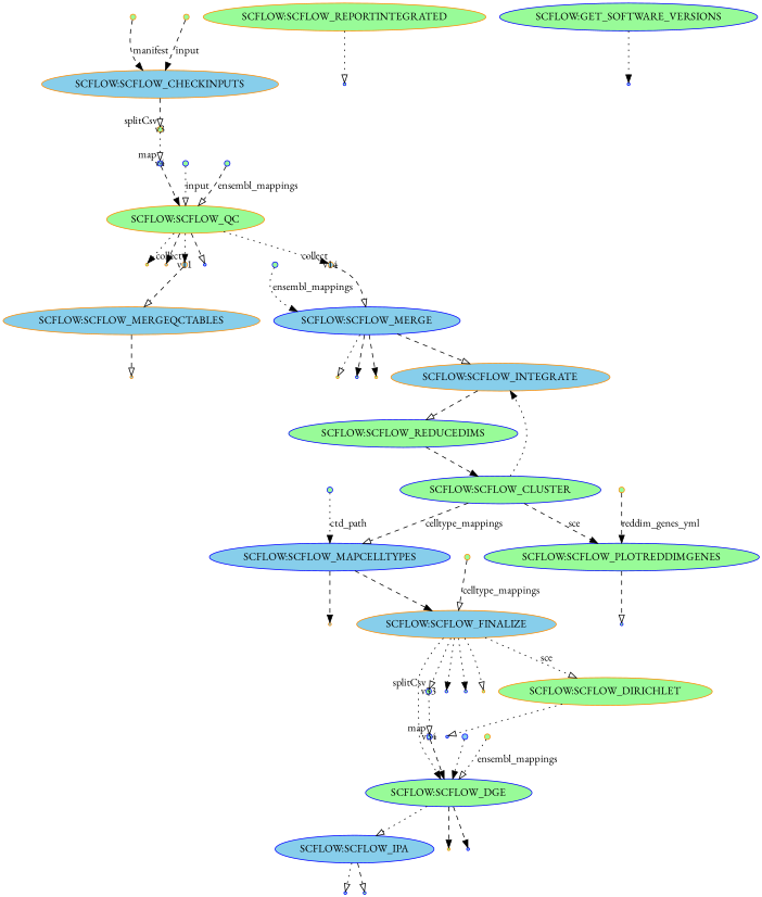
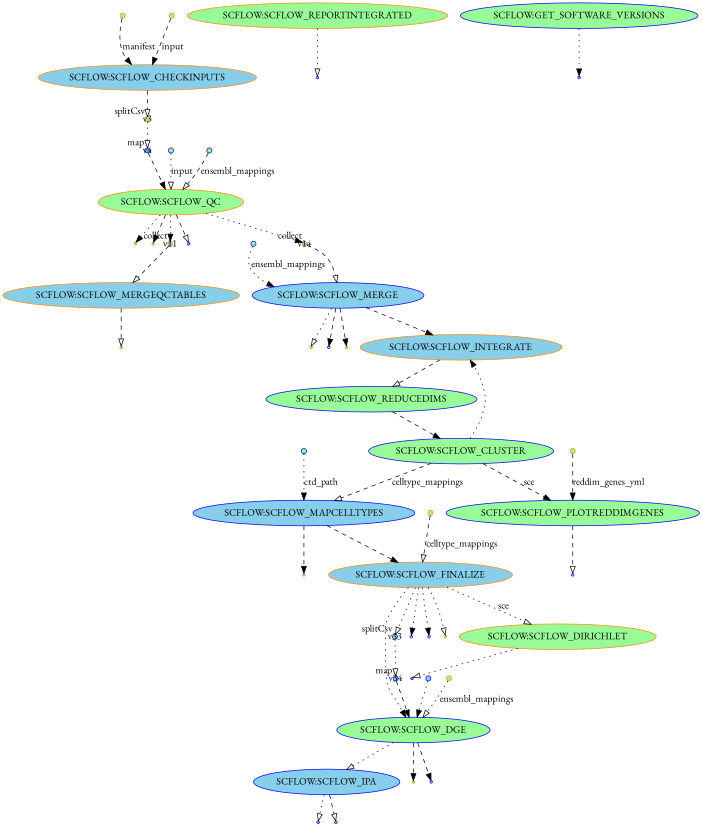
  digraph {
    fontname="EB Garamond"
    node [color=blue fillcolor=palegreen fontname="EB Garamond" shape=point style=filled]
    edge [arrowhead=normal fontname="EB Garamond" style=dashed]
    v0 [color=darkorange fixedsize=true width=0.1]
    n2 [color=darkorange fillcolor=skyblue label="SCFLOW:SCFLOW_CHECKINPUTS" shape=""]
    v3 [color=darkorange fixedsize=true shape=circle width=0.1 xlabel=splitCsv]
    v4 [fillcolor=skyblue fixedsize=true shape=circle width=0.1 xlabel=map]
    v1 [color=darkorange fixedsize=true width=0.1]
    n6 [color=darkorange label="SCFLOW:SCFLOW_QC" shape=""]
    v10 [color=darkorange]
    v9 [color=darkorange fillcolor=skyblue]
    v11 [color=darkorange fillcolor=skyblue fixedsize=true shape=circle width=0.1 xlabel=collect]
    v8 [fillcolor=skyblue]
    v14 [color=darkorange fillcolor=skyblue fixedsize=true shape=circle width=0.1 xlabel=collect]
    n12 [color=darkorange fillcolor=skyblue label="SCFLOW:SCFLOW_MERGEQCTABLES" shape=""]
    n13 [fillcolor=skyblue label="SCFLOW:SCFLOW_MERGE" shape=""]
    v5 [fixedsize=true width=0.1]
    v6 [fixedsize=true width=0.1]
    v13 [color=darkorange fillcolor=skyblue]
    n17 [color=darkorange fillcolor=skyblue label="SCFLOW:SCFLOW_INTEGRATE" shape=""]
    v19 [color=darkorange]
    v18
    v17 [color=darkorange]
    n21 [label="SCFLOW:SCFLOW_REDUCEDIMS" shape=""]
    v15 [fixedsize=true width=0.1]
    n23 [label="SCFLOW:SCFLOW_CLUSTER" shape=""]
    n24 [fillcolor=skyblue label="SCFLOW:SCFLOW_MAPCELLTYPES" shape=""]
    n25 [label="SCFLOW:SCFLOW_PLOTREDDIMGENES" shape=""]
    n26 [color=darkorange label="SCFLOW:SCFLOW_REPORTINTEGRATED" shape=""]
    v24
    n28 [color=darkorange fillcolor=skyblue label="SCFLOW:SCFLOW_FINALIZE" shape=""]
    v27 [color=darkorange fillcolor=skyblue]
    v47
    n31 [label="SCFLOW:SCFLOW_DGE" shape=""]
    v33 [fixedsize=true shape=circle width=0.1 xlabel=splitCsv]
    v32
    v31
    v30 [color=darkorange]
    n36 [color=darkorange label="SCFLOW:SCFLOW_DIRICHLET" shape=""]
    v25 [fixedsize=true width=0.1]
    n38 [fillcolor=skyblue label="SCFLOW:SCFLOW_IPA" shape=""]
    v39 [color=darkorange]
    v38 [fillcolor=skyblue]
    v34 [fillcolor=skyblue fixedsize=true shape=circle width=0.1 xlabel=map]
    v44 [fillcolor=skyblue]
    v28 [color=darkorange fixedsize=true width=0.1]
    v42 [fillcolor=skyblue]
    v41
    v35 [fillcolor=skyblue fixedsize=true width=0.1]
    v36 [color=darkorange fixedsize=true width=0.1]
    v45 [color=darkorange fixedsize=true width=0.1]
    n49 [label="SCFLOW:GET_SOFTWARE_VERSIONS" shape=""]
    v49 [fillcolor=skyblue]
    v0 -> n2 [label=manifest]
    n2 -> v3 [arrowhead=onormal]
    v3 -> v4 [arrowhead=onormal style=dotted]
    v4 -> n6
    v1 -> n2 [label=input]
    n6 -> v10 [style=dotted]
    n6 -> v9
    n6 -> v11 [style=dotted]
    n6 -> v8 [arrowhead=onormal]
    n6 -> v14 [style=dotted]
    v11 -> n12 [arrowhead=onormal]
    v14 -> n13 [arrowhead=onormal]
    n12 -> v13 [arrowhead=onormal]
-   n13 -> n17 [arrowhead=onormal]
+   n13 -> n17
    n13 -> v19 [arrowhead=onormal style=dotted]
    n13 -> v18
    n13 -> v17
    v5 -> n6 [arrowhead=onormal label=input style=dotted]
    v6 -> n6 [arrowhead=onormal label=ensembl_mappings]
    n17 -> n21 [arrowhead=onormal]
    n21 -> n23
    v15 -> n13 [label=ensembl_mappings style=dotted]
    n23 -> n17 [style=dotted]
    n23 -> n24 [arrowhead=onormal label=celltype_mappings]
    n23 -> n25 [label=sce]
    n24 -> n28
    n24 -> v27
    n25 -> v47 [arrowhead=onormal]
    n26 -> v24 [arrowhead=onormal style=dotted]
    n28 -> n31 [style=dotted]
    n28 -> v33 [arrowhead=onormal style=dotted]
    n28 -> v32 [style=dotted]
    n28 -> v31 [style=dotted]
    n28 -> v30 [arrowhead=onormal style=dotted]
    n28 -> n36 [arrowhead=onormal label=sce style=dotted]
    n31 -> n38 [arrowhead=onormal style=dotted]
    n31 -> v39
    n31 -> v38
    v33 -> v34 [arrowhead=onormal style=dotted]
    n36 -> v44 [arrowhead=onormal style=dotted]
    v25 -> n24 [label=ctd_path style=dotted]
    n38 -> v42 [arrowhead=onormal style=dotted]
    n38 -> v41 [arrowhead=onormal]
    v34 -> n31
    v28 -> n28 [arrowhead=onormal label=celltype_mappings]
    v35 -> n31 [style=dotted]
    v36 -> n31 [arrowhead=onormal label=ensembl_mappings style=dotted]
    v45 -> n25 [label=reddim_genes_yml]
    n49 -> v49 [style=dotted]
  }
